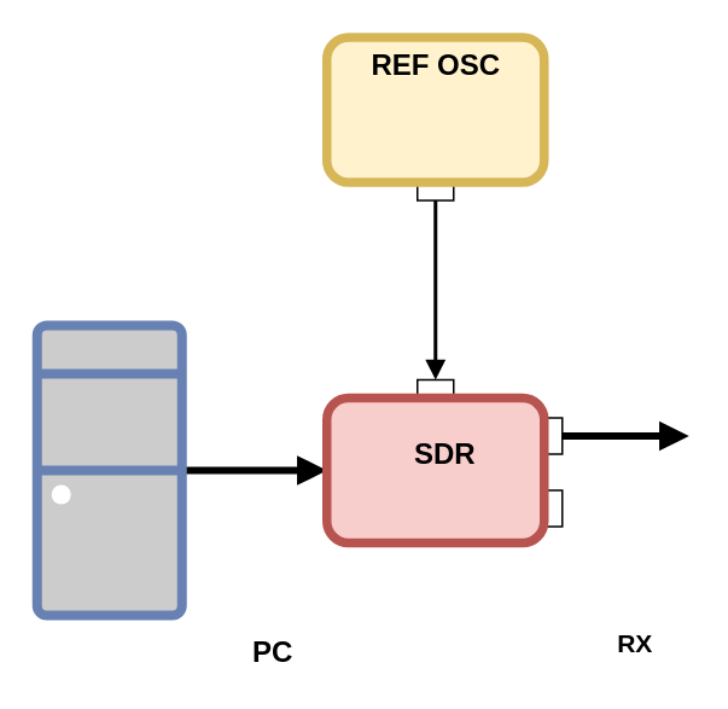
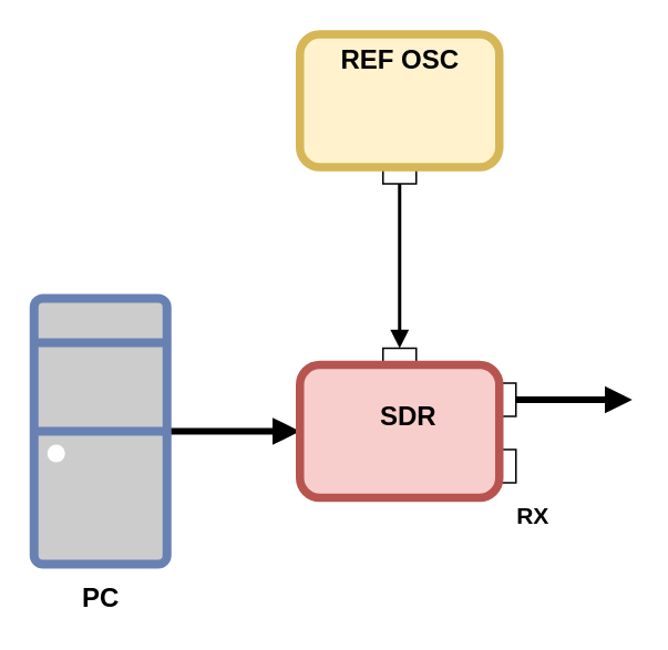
  <mxCell id="0" />
  <mxCell id="1" parent="0" />
  <mxCell id="2" style="edgeStyle=orthogonalEdgeStyle;rounded=0;orthogonalLoop=1;jettySize=auto;html=1;entryX=0;entryY=0.5;entryDx=0;entryDy=0;strokeWidth=4;endArrow=block;endFill=1;" edge="1" parent="1" source="9" target="11"><mxGeometry relative="1" as="geometry" /></mxCell>
  <mxCell id="3" style="edgeStyle=orthogonalEdgeStyle;rounded=0;orthogonalLoop=1;jettySize=auto;html=1;entryX=0;entryY=0.5;entryDx=0;entryDy=0;endArrow=block;endFill=1;strokeWidth=2;" edge="1" parent="1" source="4" target="5"><mxGeometry relative="1" as="geometry" /></mxCell>
  <mxCell id="4" value="" style="rounded=0;whiteSpace=wrap;html=1;strokeWidth=1;direction=south;" vertex="1" parent="1"><mxGeometry x="230" y="100" width="20" height="10" as="geometry" /></mxCell>
  <mxCell id="5" value="" style="rounded=0;whiteSpace=wrap;html=1;strokeWidth=1;direction=south;" vertex="1" parent="1"><mxGeometry x="230" y="209" width="20" height="10" as="geometry" /></mxCell>
  <mxCell id="6" value="" style="rounded=0;whiteSpace=wrap;html=1;strokeWidth=1;" vertex="1" parent="1"><mxGeometry x="300" y="270" width="10" height="20" as="geometry" /></mxCell>
  <mxCell id="7" style="edgeStyle=orthogonalEdgeStyle;rounded=0;orthogonalLoop=1;jettySize=auto;html=1;endArrow=block;endFill=1;strokeWidth=4;" edge="1" parent="1" source="8"><mxGeometry relative="1" as="geometry"><mxPoint x="380" y="240" as="targetPoint" /></mxGeometry></mxCell>
  <mxCell id="8" value="" style="rounded=0;whiteSpace=wrap;html=1;strokeWidth=1;" vertex="1" parent="1"><mxGeometry x="300" y="230" width="10" height="20" as="geometry" /></mxCell>
  <mxCell id="9" value="" style="fontColor=#0066CC;verticalAlign=top;verticalLabelPosition=bottom;labelPosition=center;align=center;html=1;outlineConnect=0;fillColor=#CCCCCC;strokeColor=#6881B3;gradientColor=none;gradientDirection=north;strokeWidth=2;shape=mxgraph.networks.desktop_pc;" vertex="1" parent="1"><mxGeometry x="20" y="179" width="80" height="160" as="geometry" /></mxCell>
- <mxCell id="10" value="&lt;span style=&quot;font-size: 16px&quot;&gt;&lt;b&gt;PC&lt;/b&gt;&lt;/span&gt;" style="text;html=1;resizable=0;autosize=1;align=center;verticalAlign=middle;points=[];fillColor=none;strokeColor=none;rounded=0;" vertex="1" parent="1"><mxGeometry x="130" y="349" width="40" height="20" as="geometry" /></mxCell>
+ <mxCell id="10" value="&lt;span style=&quot;font-size: 16px&quot;&gt;&lt;b&gt;PC&lt;/b&gt;&lt;/span&gt;" style="text;html=1;resizable=0;autosize=1;align=center;verticalAlign=middle;points=[];fillColor=none;strokeColor=none;rounded=0;" vertex="1" parent="1"><mxGeometry x="40" y="349" width="40" height="20" as="geometry" /></mxCell>
  <mxCell id="11" value="" style="rounded=1;whiteSpace=wrap;html=1;fillColor=#f8cecc;strokeColor=#b85450;strokeWidth=5;" vertex="1" parent="1"><mxGeometry x="180" y="219" width="120" height="80" as="geometry" /></mxCell>
  <mxCell id="12" value="&lt;span style=&quot;font-size: 16px&quot;&gt;&lt;b&gt;SDR&lt;/b&gt;&lt;/span&gt;" style="text;html=1;resizable=0;autosize=1;align=center;verticalAlign=middle;points=[];fillColor=none;strokeColor=none;rounded=0;" vertex="1" parent="1"><mxGeometry x="220" y="240" width="50" height="20" as="geometry" /></mxCell>
- <mxCell id="13" value="&lt;b&gt;&lt;font style=&quot;font-size: 14px&quot;&gt;RX&lt;/font&gt;&lt;/b&gt;" style="text;html=1;resizable=0;autosize=1;align=center;verticalAlign=middle;points=[];fillColor=none;strokeColor=none;rounded=0;" vertex="1" parent="1"><mxGeometry x="335" y="345" width="30" height="20" as="geometry" /></mxCell>
+ <mxCell id="13" value="&lt;b&gt;&lt;font style=&quot;font-size: 14px&quot;&gt;RX&lt;/font&gt;&lt;/b&gt;" style="text;html=1;resizable=0;autosize=1;align=center;verticalAlign=middle;points=[];fillColor=none;strokeColor=none;rounded=0;" vertex="1" parent="1"><mxGeometry x="305" y="300" width="30" height="20" as="geometry" /></mxCell>
  <mxCell id="14" value="" style="rounded=1;whiteSpace=wrap;html=1;fillColor=#fff2cc;strokeColor=#d6b656;strokeWidth=5;" vertex="1" parent="1"><mxGeometry x="180" y="20" width="120" height="80" as="geometry" /></mxCell>
  <mxCell id="15" value="&lt;span style=&quot;font-size: 16px&quot;&gt;&lt;b&gt;REF OSC&lt;/b&gt;&lt;/span&gt;" style="text;html=1;resizable=0;autosize=1;align=center;verticalAlign=middle;points=[];fillColor=none;strokeColor=none;rounded=0;" vertex="1" parent="1"><mxGeometry x="195" y="25" width="90" height="20" as="geometry" /></mxCell>
